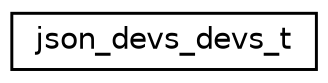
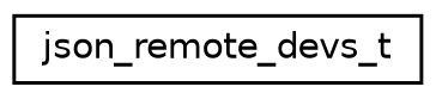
  digraph {
    rankdir=LR
-   n1 [color=black fillcolor=white fontname=Helvetica fontsize=10 height=0.2 label=json_devs_devs_t shape=record style=filled width=0.4]
+   n1 [color=black fillcolor=white fontname=Helvetica fontsize=10 height=0.2 label=json_remote_devs_t shape=record style=filled width=0.4]
  }
